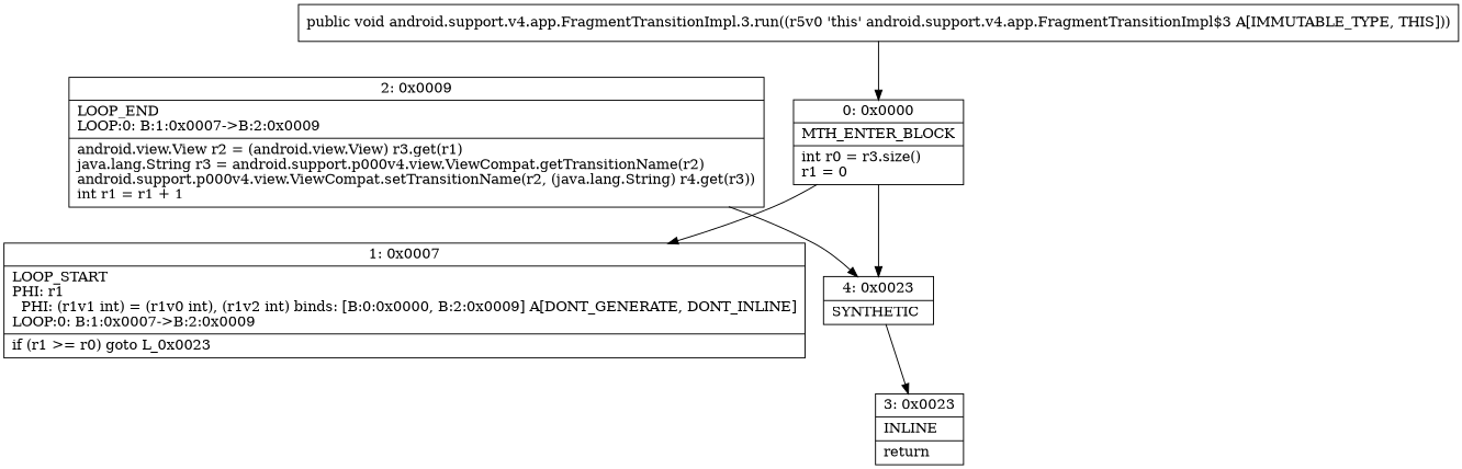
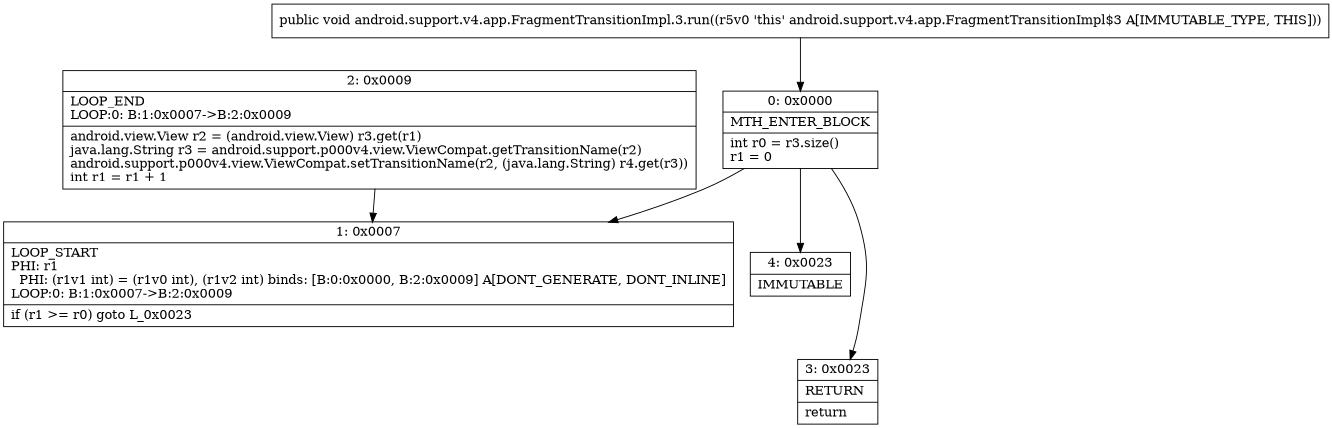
  digraph {
    node [shape=record]
    n1 [label="{0\:\ 0x0000|MTH_ENTER_BLOCK\l|int r0 = r3.size()\lr1 = 0\l}"]
    n2 [label="{1\:\ 0x0007|LOOP_START\lPHI: r1 \l  PHI: (r1v1 int) = (r1v0 int), (r1v2 int) binds: [B:0:0x0000, B:2:0x0009] A[DONT_GENERATE, DONT_INLINE]\lLOOP:0: B:1:0x0007\-\>B:2:0x0009\l|if (r1 \>= r0) goto L_0x0023\l}"]
-   n3 [label="{4\:\ 0x0023|SYNTHETIC\l}"]
+   n3 [label="{4\:\ 0x0023|IMMUTABLE\l}"]
    n4 [label="{2\:\ 0x0009|LOOP_END\lLOOP:0: B:1:0x0007\-\>B:2:0x0009\l|android.view.View r2 = (android.view.View) r3.get(r1)\ljava.lang.String r3 = android.support.p000v4.view.ViewCompat.getTransitionName(r2)\landroid.support.p000v4.view.ViewCompat.setTransitionName(r2, (java.lang.String) r4.get(r3))\lint r1 = r1 + 1\l}"]
-   n5 [label="{3\:\ 0x0023|INLINE\l|return\l}"]
+   n5 [label="{3\:\ 0x0023|RETURN\l|return\l}"]
    n6 [label="{public void android.support.v4.app.FragmentTransitionImpl.3.run((r5v0 'this' android.support.v4.app.FragmentTransitionImpl$3 A[IMMUTABLE_TYPE, THIS])) }"]
    n1 -> n2
    n1 -> n3
-   n3 -> n5
-   n4 -> n3
+   n1 -> n5
+   n4 -> n2
    n6 -> n1
  }
